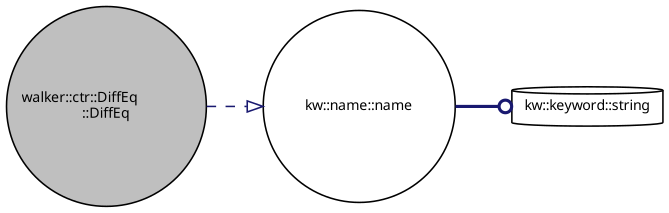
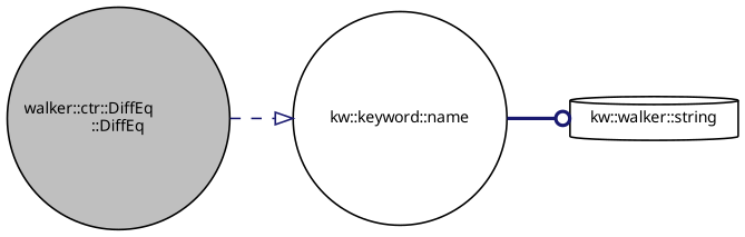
  digraph {
    rankdir=LR
    node [color=black fontname="sans-serif" fontsize=9 shape=circle]
    edge [color=midnightblue fontname="sans-serif" fontsize=9 labelfontname="sans-serif" labelfontsize=9]
    n1 [fillcolor=grey75 fontcolor=black height=0.2 label="walker::ctr::DiffEq\l::DiffEq" style=filled width=0.4]
-   n2 [height=0.2 label="kw::name::name" width=0.4]
-   n3 [height=0.2 label="kw::keyword::string" shape=cylinder width=0.4]
+   n2 [height=0.2 label="kw::keyword::name" width=0.4]
+   n3 [height=0.2 label="kw::walker::string" shape=cylinder width=0.4]
    n1 -> n2 [arrowhead=onormal style=dashed]
    n2 -> n3 [arrowhead=odot style=bold]
  }
